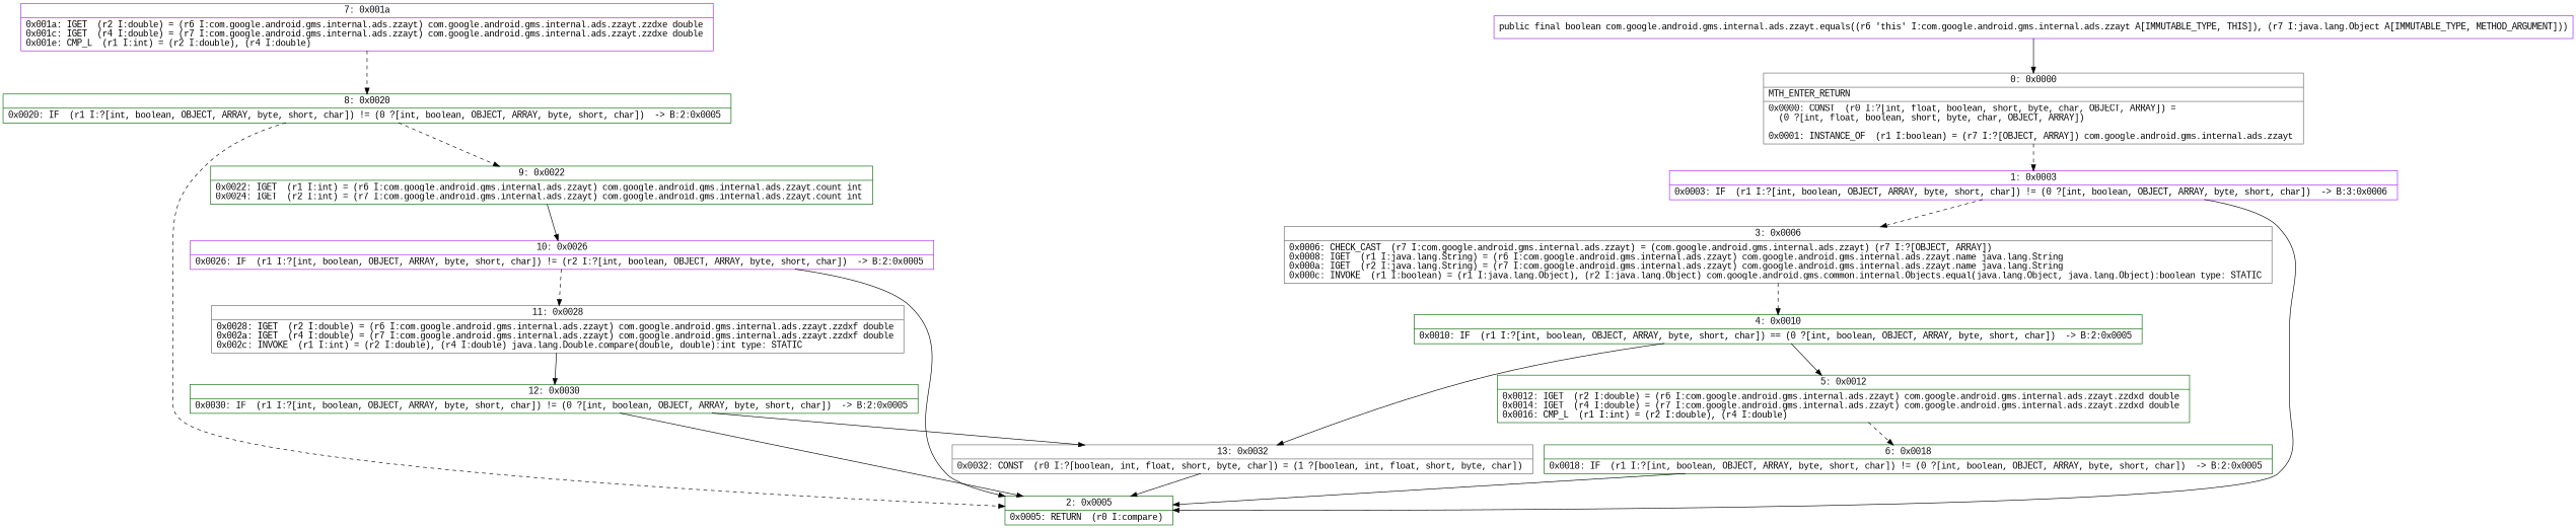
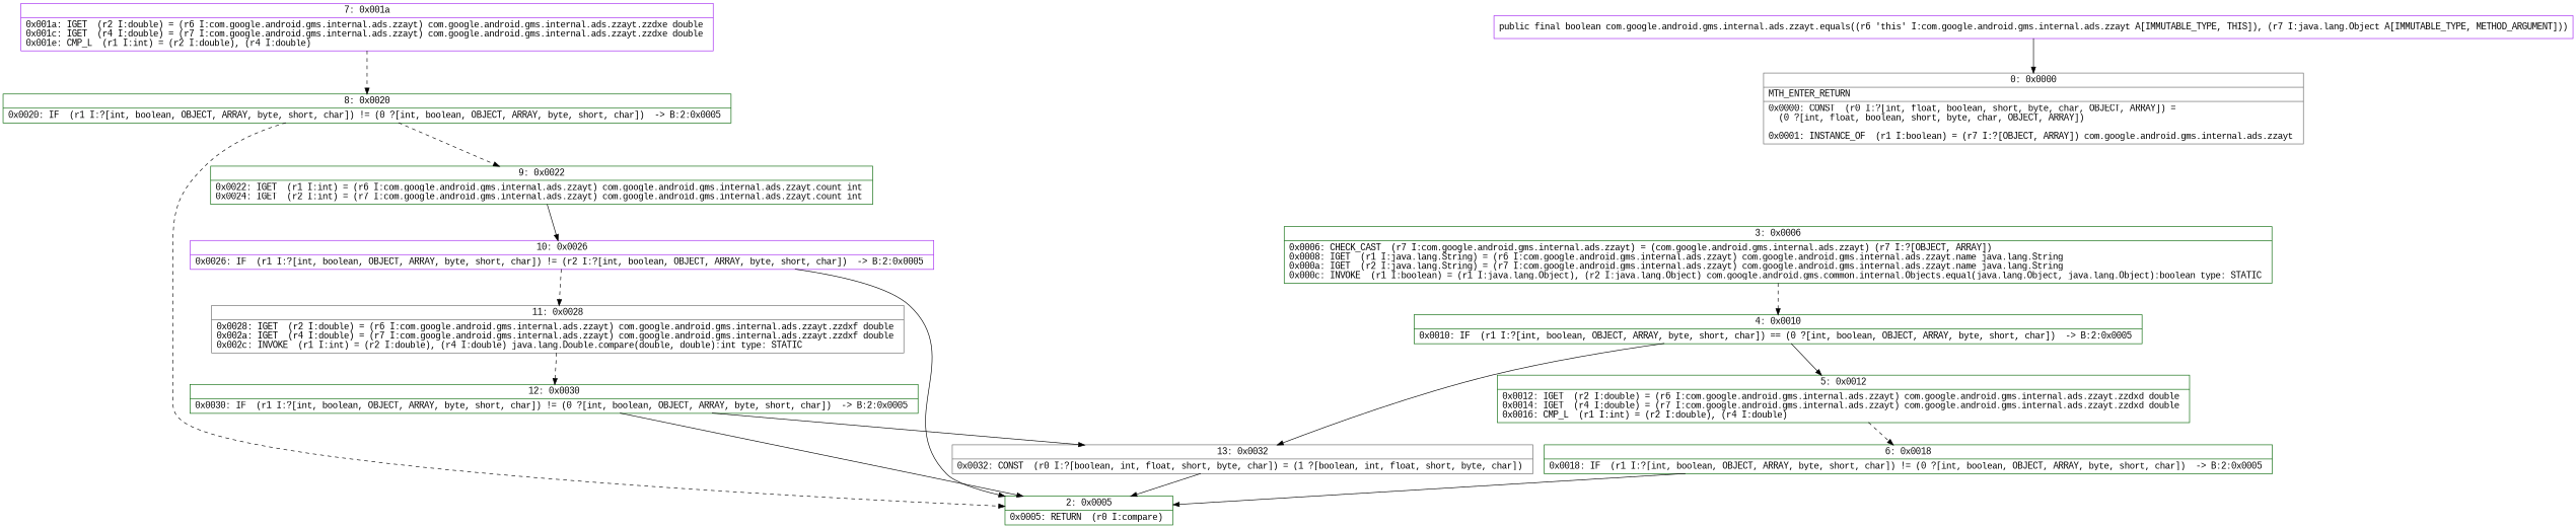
  digraph {
    fontname="Liberation Mono"
    node [color=darkgreen fontname="Liberation Mono" shape=record]
    edge [fontname="Liberation Mono" style=solid]
    n1 [color=gray40 label="{0\:\ 0x0000|MTH_ENTER_RETURN\l|0x0000: CONST  (r0 I:?[int, float, boolean, short, byte, char, OBJECT, ARRAY]) = \l  (0 ?[int, float, boolean, short, byte, char, OBJECT, ARRAY])\l \l0x0001: INSTANCE_OF  (r1 I:boolean) = (r7 I:?[OBJECT, ARRAY]) com.google.android.gms.internal.ads.zzayt \l}"]
-   n2 [color=purple label="{1\:\ 0x0003|0x0003: IF  (r1 I:?[int, boolean, OBJECT, ARRAY, byte, short, char]) != (0 ?[int, boolean, OBJECT, ARRAY, byte, short, char])  \-\> B:3:0x0006 \l}"]
    n3 [label="{2\:\ 0x0005|0x0005: RETURN  (r0 I:compare) \l}"]
-   n4 [color=gray40 label="{3\:\ 0x0006|0x0006: CHECK_CAST  (r7 I:com.google.android.gms.internal.ads.zzayt) = (com.google.android.gms.internal.ads.zzayt) (r7 I:?[OBJECT, ARRAY]) \l0x0008: IGET  (r1 I:java.lang.String) = (r6 I:com.google.android.gms.internal.ads.zzayt) com.google.android.gms.internal.ads.zzayt.name java.lang.String \l0x000a: IGET  (r2 I:java.lang.String) = (r7 I:com.google.android.gms.internal.ads.zzayt) com.google.android.gms.internal.ads.zzayt.name java.lang.String \l0x000c: INVOKE  (r1 I:boolean) = (r1 I:java.lang.Object), (r2 I:java.lang.Object) com.google.android.gms.common.internal.Objects.equal(java.lang.Object, java.lang.Object):boolean type: STATIC \l}"]
+   n4 [label="{3\:\ 0x0006|0x0006: CHECK_CAST  (r7 I:com.google.android.gms.internal.ads.zzayt) = (com.google.android.gms.internal.ads.zzayt) (r7 I:?[OBJECT, ARRAY]) \l0x0008: IGET  (r1 I:java.lang.String) = (r6 I:com.google.android.gms.internal.ads.zzayt) com.google.android.gms.internal.ads.zzayt.name java.lang.String \l0x000a: IGET  (r2 I:java.lang.String) = (r7 I:com.google.android.gms.internal.ads.zzayt) com.google.android.gms.internal.ads.zzayt.name java.lang.String \l0x000c: INVOKE  (r1 I:boolean) = (r1 I:java.lang.Object), (r2 I:java.lang.Object) com.google.android.gms.common.internal.Objects.equal(java.lang.Object, java.lang.Object):boolean type: STATIC \l}"]
    n5 [label="{4\:\ 0x0010|0x0010: IF  (r1 I:?[int, boolean, OBJECT, ARRAY, byte, short, char]) == (0 ?[int, boolean, OBJECT, ARRAY, byte, short, char])  \-\> B:2:0x0005 \l}"]
    n6 [label="{5\:\ 0x0012|0x0012: IGET  (r2 I:double) = (r6 I:com.google.android.gms.internal.ads.zzayt) com.google.android.gms.internal.ads.zzayt.zzdxd double \l0x0014: IGET  (r4 I:double) = (r7 I:com.google.android.gms.internal.ads.zzayt) com.google.android.gms.internal.ads.zzayt.zzdxd double \l0x0016: CMP_L  (r1 I:int) = (r2 I:double), (r4 I:double) \l}"]
    n7 [color=gray40 label="{13\:\ 0x0032|0x0032: CONST  (r0 I:?[boolean, int, float, short, byte, char]) = (1 ?[boolean, int, float, short, byte, char]) \l}"]
    n8 [label="{6\:\ 0x0018|0x0018: IF  (r1 I:?[int, boolean, OBJECT, ARRAY, byte, short, char]) != (0 ?[int, boolean, OBJECT, ARRAY, byte, short, char])  \-\> B:2:0x0005 \l}"]
    n9 [color=purple label="{7\:\ 0x001a|0x001a: IGET  (r2 I:double) = (r6 I:com.google.android.gms.internal.ads.zzayt) com.google.android.gms.internal.ads.zzayt.zzdxe double \l0x001c: IGET  (r4 I:double) = (r7 I:com.google.android.gms.internal.ads.zzayt) com.google.android.gms.internal.ads.zzayt.zzdxe double \l0x001e: CMP_L  (r1 I:int) = (r2 I:double), (r4 I:double) \l}"]
    n10 [label="{8\:\ 0x0020|0x0020: IF  (r1 I:?[int, boolean, OBJECT, ARRAY, byte, short, char]) != (0 ?[int, boolean, OBJECT, ARRAY, byte, short, char])  \-\> B:2:0x0005 \l}"]
    n11 [label="{9\:\ 0x0022|0x0022: IGET  (r1 I:int) = (r6 I:com.google.android.gms.internal.ads.zzayt) com.google.android.gms.internal.ads.zzayt.count int \l0x0024: IGET  (r2 I:int) = (r7 I:com.google.android.gms.internal.ads.zzayt) com.google.android.gms.internal.ads.zzayt.count int \l}"]
    n12 [color=purple label="{10\:\ 0x0026|0x0026: IF  (r1 I:?[int, boolean, OBJECT, ARRAY, byte, short, char]) != (r2 I:?[int, boolean, OBJECT, ARRAY, byte, short, char])  \-\> B:2:0x0005 \l}"]
    n13 [color=gray40 label="{11\:\ 0x0028|0x0028: IGET  (r2 I:double) = (r6 I:com.google.android.gms.internal.ads.zzayt) com.google.android.gms.internal.ads.zzayt.zzdxf double \l0x002a: IGET  (r4 I:double) = (r7 I:com.google.android.gms.internal.ads.zzayt) com.google.android.gms.internal.ads.zzayt.zzdxf double \l0x002c: INVOKE  (r1 I:int) = (r2 I:double), (r4 I:double) java.lang.Double.compare(double, double):int type: STATIC \l}"]
    n14 [label="{12\:\ 0x0030|0x0030: IF  (r1 I:?[int, boolean, OBJECT, ARRAY, byte, short, char]) != (0 ?[int, boolean, OBJECT, ARRAY, byte, short, char])  \-\> B:2:0x0005 \l}"]
    n15 [color=purple label="{public final boolean com.google.android.gms.internal.ads.zzayt.equals((r6 'this' I:com.google.android.gms.internal.ads.zzayt A[IMMUTABLE_TYPE, THIS]), (r7 I:java.lang.Object A[IMMUTABLE_TYPE, METHOD_ARGUMENT])) }"]
-   n1 -> n2 [style=dashed]
-   n2 -> n3
-   n2 -> n4 [style=dashed]
    n4 -> n5 [style=dashed]
    n5 -> n6
    n5 -> n7
    n6 -> n8 [style=dashed]
    n7 -> n3
    n8 -> n3
    n9 -> n10 [style=dashed]
    n10 -> n3 [style=dashed]
    n10 -> n11 [style=dashed]
    n11 -> n12
    n12 -> n3
    n12 -> n13 [style=dashed]
-   n13 -> n14
+   n13 -> n14 [style=dashed]
    n14 -> n3
    n14 -> n7
    n15 -> n1
  }
